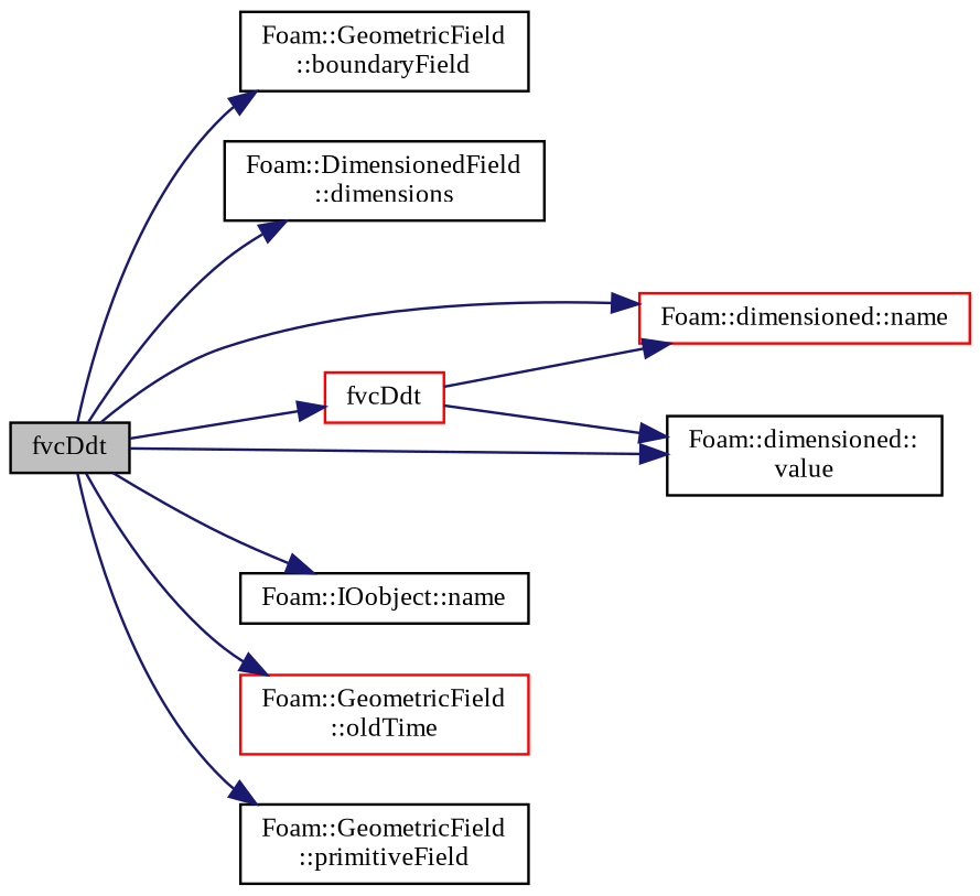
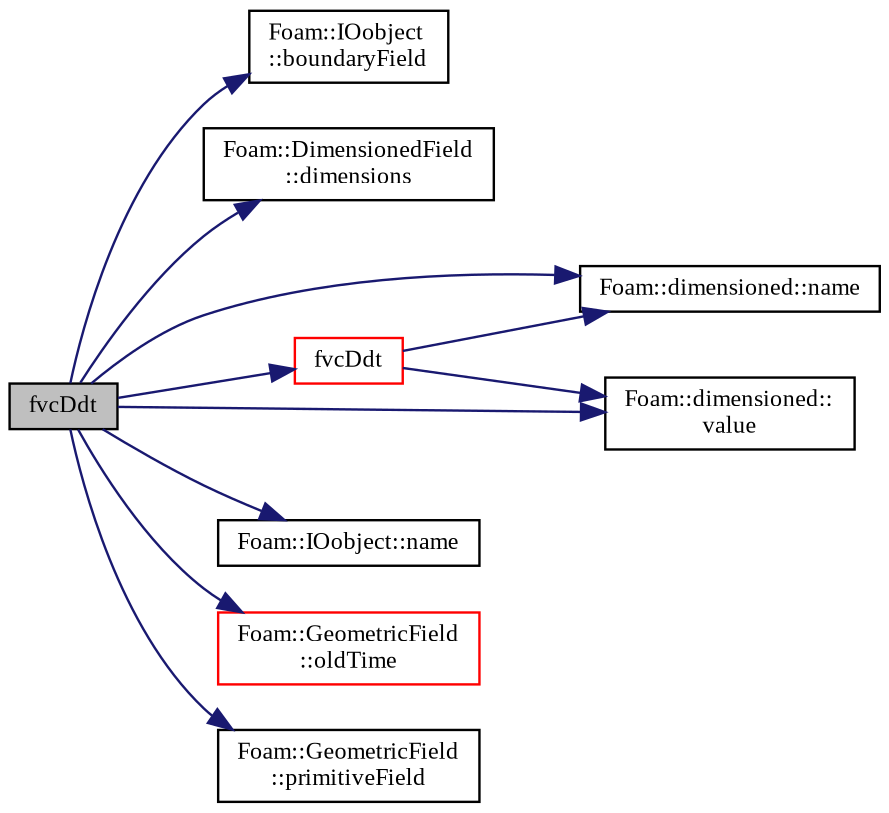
  digraph {
    fontname="Liberation Serif"
    rankdir=LR
    node [color=black fontname="Liberation Serif" fontsize=10 shape=record]
    edge [color=midnightblue fontname="Liberation Serif" fontsize=10 labelfontname=Helvetica labelfontsize=10 style=solid]
    n1 [fillcolor=grey75 fontcolor=black height=0.2 label=fvcDdt style=filled width=0.4]
-   n2 [height=0.2 label="Foam::GeometricField\l::boundaryField" width=0.4]
+   n2 [height=0.2 label="Foam::IOobject\l::boundaryField" width=0.4]
    n3 [height=0.2 label="Foam::DimensionedField\l::dimensions" width=0.4]
    n4 [color=red height=0.2 label=fvcDdt width=0.4]
-   n5 [color=red height=0.2 label="Foam::dimensioned::name" width=0.4]
+   n5 [height=0.2 label="Foam::dimensioned::name" width=0.4]
    n6 [height=0.2 label="Foam::dimensioned::\lvalue" width=0.4]
    n7 [height=0.2 label="Foam::IOobject::name" width=0.4]
    n8 [color=red height=0.2 label="Foam::GeometricField\l::oldTime" width=0.4]
    n9 [height=0.2 label="Foam::GeometricField\l::primitiveField" width=0.4]
    n1 -> n2
    n1 -> n3
    n1 -> n4
    n1 -> n5
    n1 -> n6
    n1 -> n7
    n1 -> n8
    n1 -> n9
    n4 -> n5
    n4 -> n6
  }
